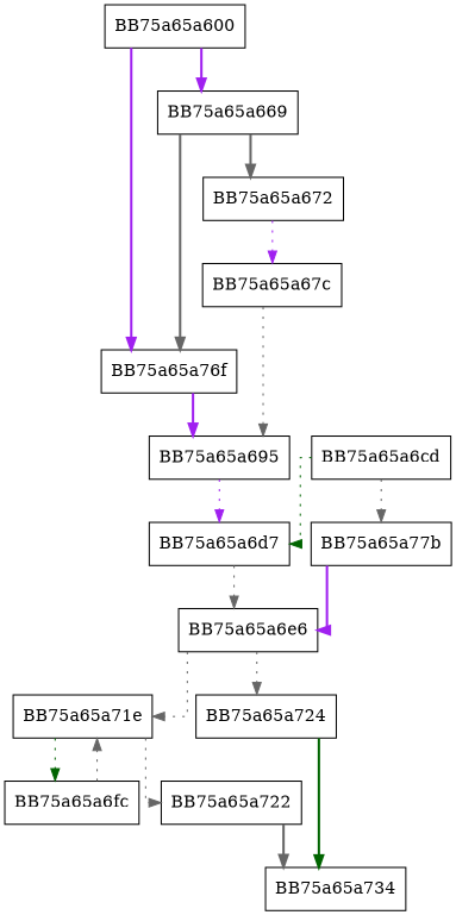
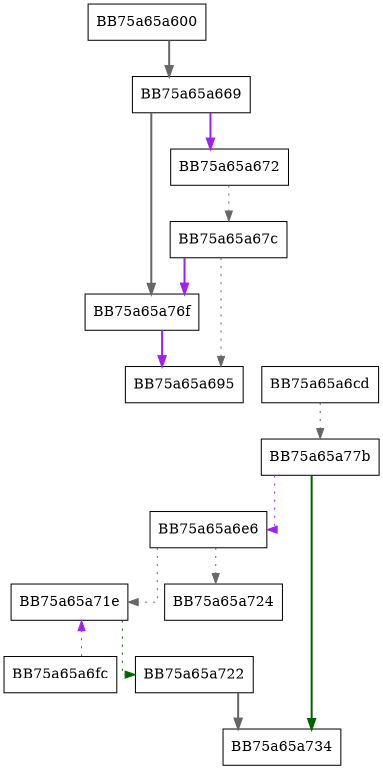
  digraph {
    splines=ortho
    node [shape=box]
    edge [color=gray40 style=dotted]
    BB75a65a600
    BB75a65a76f
    BB75a65a669
    BB75a65a695
    BB75a65a672
-   BB75a65a6d7
    BB75a65a67c
    BB75a65a6e6
    BB75a65a71e
    BB75a65a724
    BB75a65a6cd
    BB75a65a77b
    BB75a65a6fc
    BB75a65a722
    BB75a65a734
-   BB75a65a600 -> BB75a65a76f [color=purple style=bold]
-   BB75a65a600 -> BB75a65a669 [color=purple style=bold]
+   BB75a65a67c -> BB75a65a76f [color=purple style=bold]
+   BB75a65a600 -> BB75a65a669 [style=bold]
    BB75a65a76f -> BB75a65a695 [color=purple style=bold]
    BB75a65a669 -> BB75a65a76f [style=bold]
-   BB75a65a669 -> BB75a65a672 [style=bold]
-   BB75a65a695 -> BB75a65a6d7 [color=purple]
-   BB75a65a672 -> BB75a65a67c [color=purple]
-   BB75a65a6d7 -> BB75a65a6e6
+   BB75a65a669 -> BB75a65a672 [color=purple style=bold]
+   BB75a65a672 -> BB75a65a67c
    BB75a65a67c -> BB75a65a695
    BB75a65a6e6 -> BB75a65a71e
    BB75a65a6e6 -> BB75a65a724
-   BB75a65a71e -> BB75a65a6fc [color=darkgreen]
-   BB75a65a71e -> BB75a65a722
-   BB75a65a724 -> BB75a65a734 [color=darkgreen style=bold]
-   BB75a65a6cd -> BB75a65a6d7 [color=darkgreen]
+   BB75a65a71e -> BB75a65a722 [color=darkgreen]
+   BB75a65a77b -> BB75a65a734 [color=darkgreen style=bold]
    BB75a65a6cd -> BB75a65a77b
-   BB75a65a77b -> BB75a65a6e6 [color=purple style=bold]
-   BB75a65a6fc -> BB75a65a71e
+   BB75a65a77b -> BB75a65a6e6 [color=purple]
+   BB75a65a6fc -> BB75a65a71e [color=purple]
    BB75a65a722 -> BB75a65a734 [style=bold]
  }
